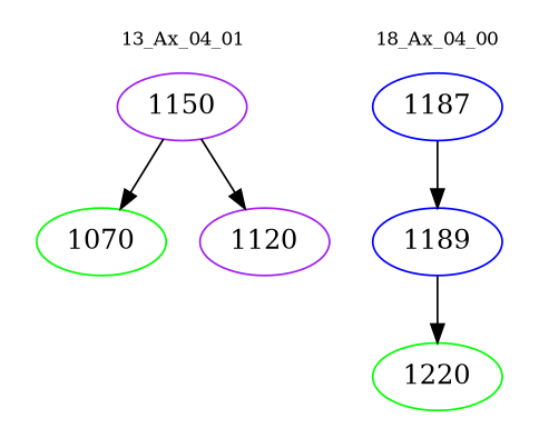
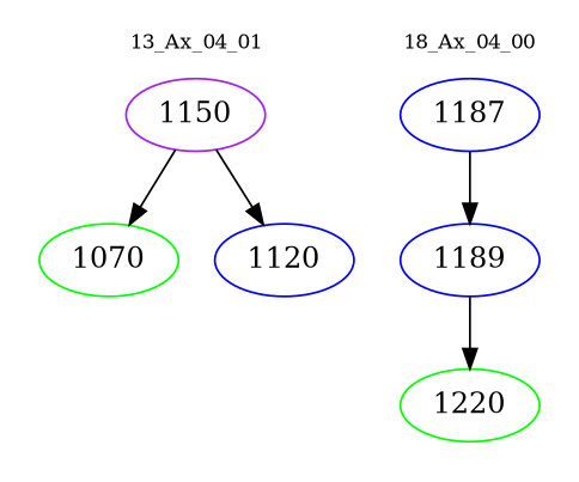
  digraph {
    node [color=purple]
    edge [color=black]
    n1 [label=1150]
    n2 [color=green label=1070]
-   n3 [label=1120]
+   n3 [color=blue label=1120]
    n4 [color=blue label=1187]
    n5 [color=blue label=1189]
    n6 [color=green label=1220]
    subgraph cluster_1 {
      color=white
      fontsize=10
      label="13_Ax_04_01"
      n1
      n2
      n3
    }
    subgraph cluster_2 {
      color=white
      fontsize=10
      label="18_Ax_04_00"
      n4
      n5
      n6
    }
    n1 -> n2
    n1 -> n3
    n4 -> n5
    n5 -> n6
  }
